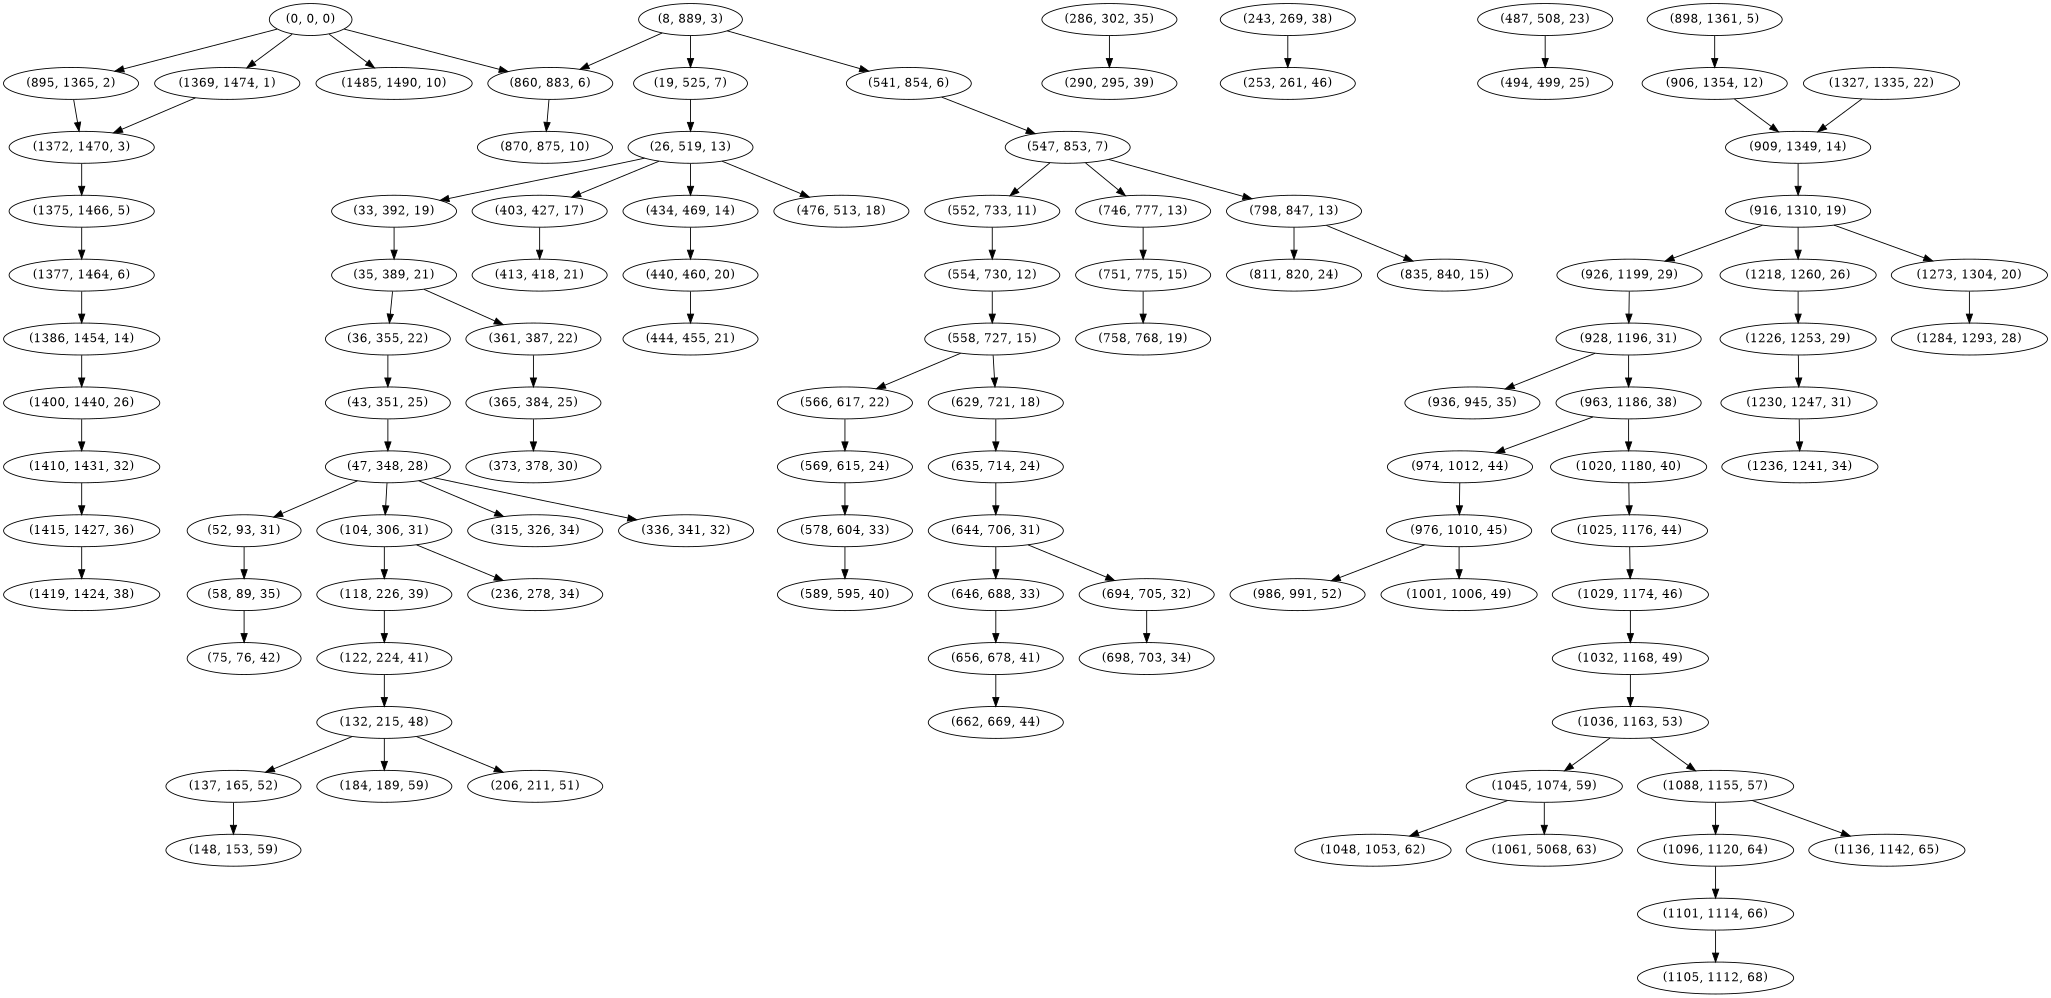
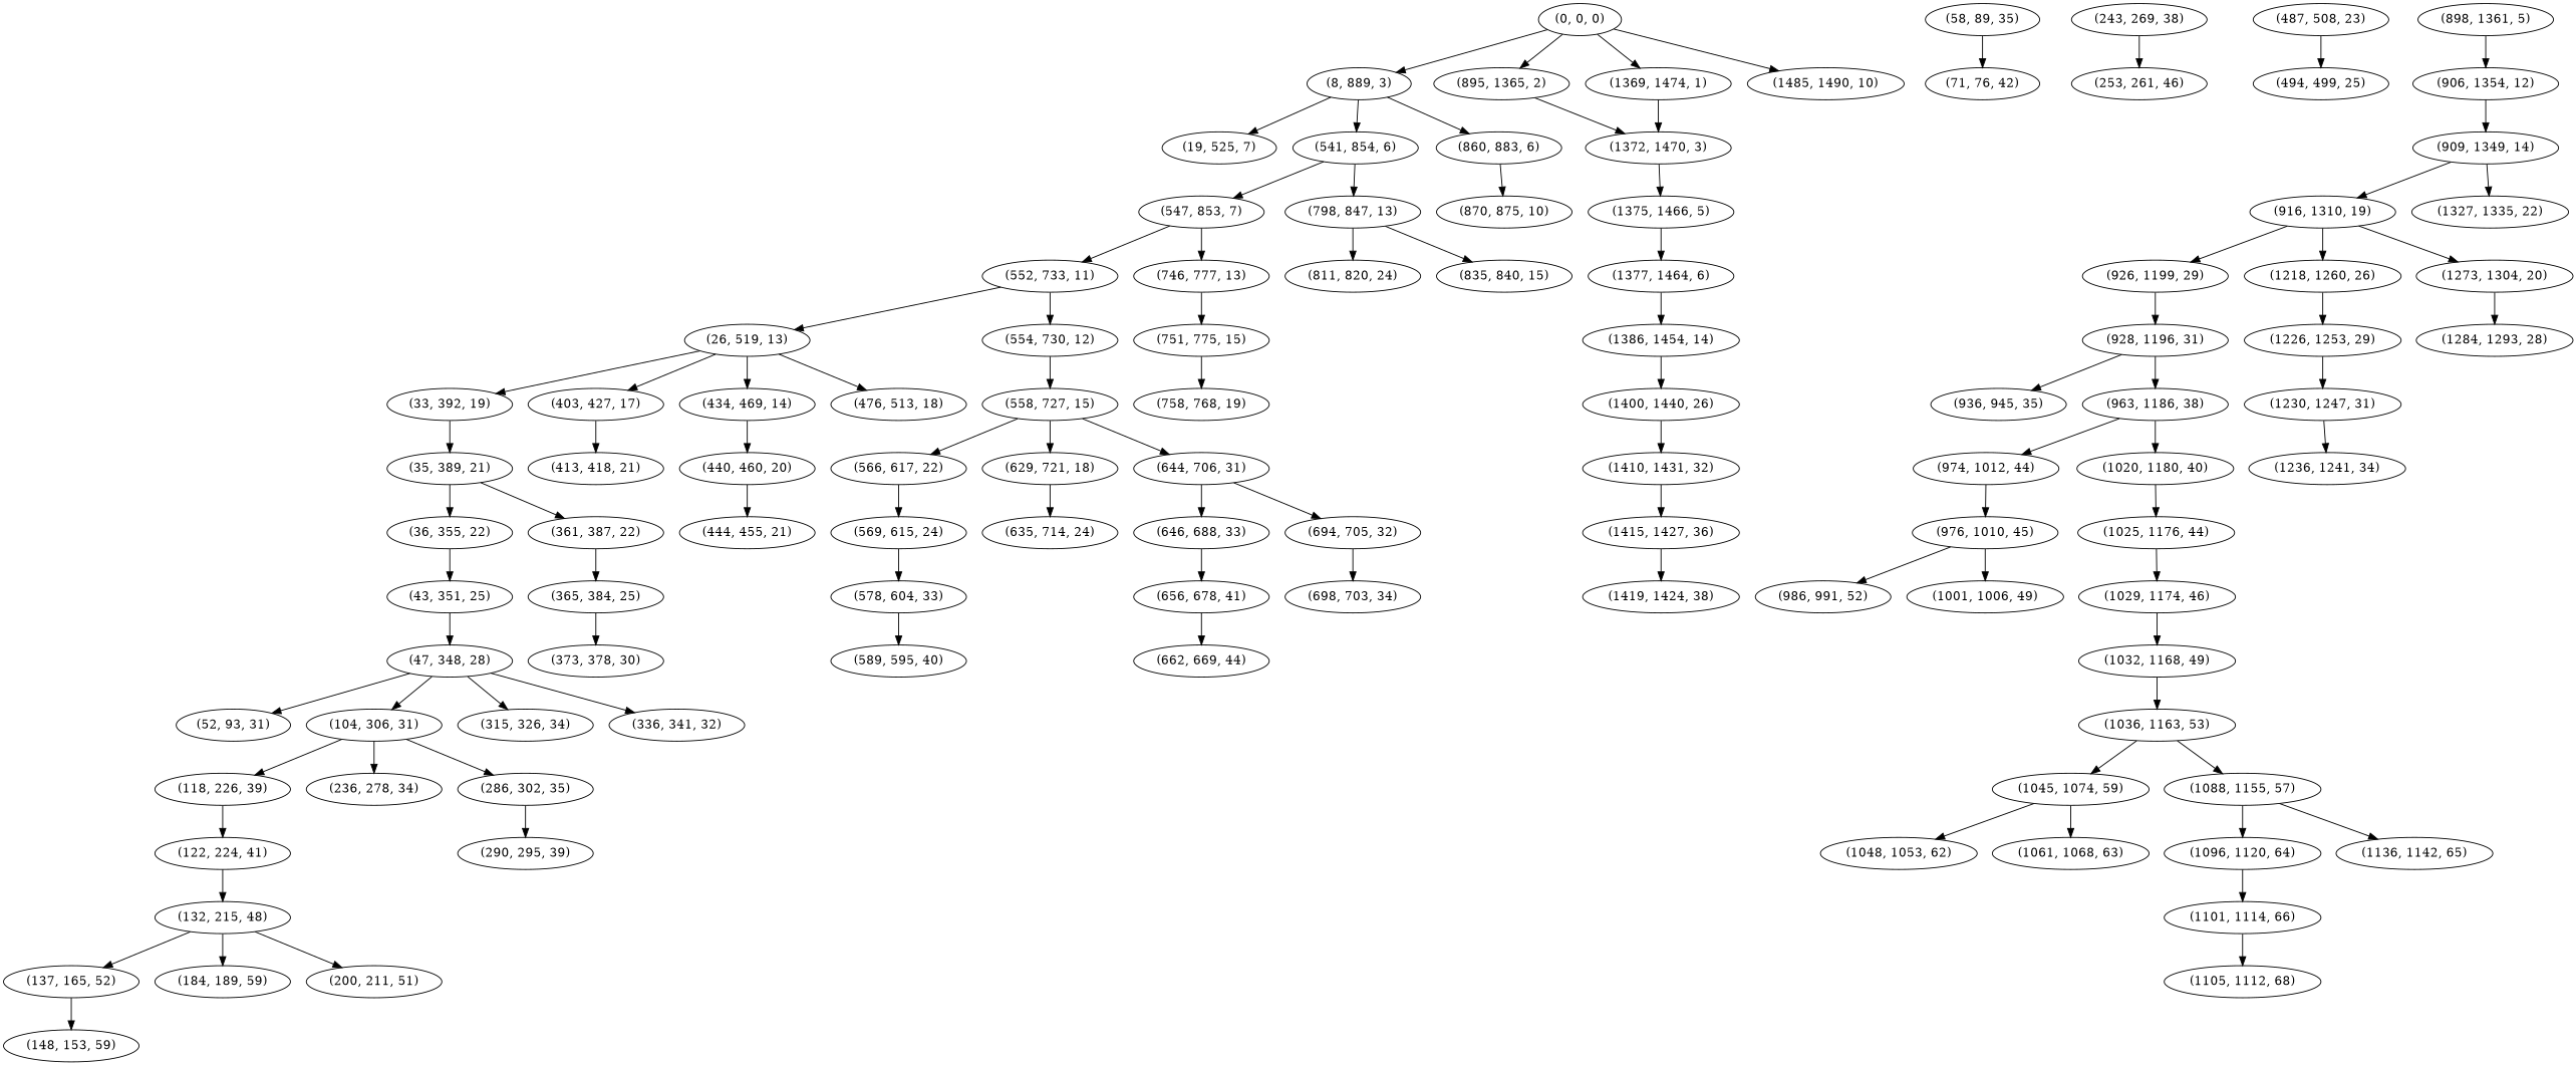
  digraph {
    "(0, 0, 0)"
    "(8, 889, 3)"
    "(895, 1365, 2)"
    "(1369, 1474, 1)"
    "(1485, 1490, 10)"
    "(19, 525, 7)"
    "(541, 854, 6)"
    "(860, 883, 6)"
    "(1372, 1470, 3)"
    "(26, 519, 13)"
    "(547, 853, 7)"
    "(870, 875, 10)"
    "(33, 392, 19)"
    "(403, 427, 17)"
    "(434, 469, 14)"
    "(476, 513, 18)"
    "(35, 389, 21)"
    "(413, 418, 21)"
    "(440, 460, 20)"
    "(36, 355, 22)"
    "(361, 387, 22)"
    "(43, 351, 25)"
    "(365, 384, 25)"
    "(47, 348, 28)"
    "(52, 93, 31)"
    "(104, 306, 31)"
    "(315, 326, 34)"
    "(336, 341, 32)"
    "(58, 89, 35)"
    "(118, 226, 39)"
    "(236, 278, 34)"
    "(286, 302, 35)"
-   "(71, 76, 42)" [label="(75, 76, 42)"]
+   "(71, 76, 42)"
    "(122, 224, 41)"
    "(290, 295, 39)"
    "(132, 215, 48)"
    "(137, 165, 52)"
    "(184, 189, 59)"
-   "(206, 211, 51)"
+   "(206, 211, 51)" [label="(200, 211, 51)"]
    "(148, 153, 59)"
    "(243, 269, 38)"
    "(253, 261, 46)"
    "(373, 378, 30)"
    "(444, 455, 21)"
    "(487, 508, 23)"
    "(494, 499, 25)"
    "(552, 733, 11)"
    "(746, 777, 13)"
    "(798, 847, 13)"
    "(554, 730, 12)"
    "(751, 775, 15)"
    "(811, 820, 24)"
    "(835, 840, 15)"
    "(558, 727, 15)"
    "(566, 617, 22)"
    "(629, 721, 18)"
    "(569, 615, 24)"
    "(635, 714, 24)"
    "(578, 604, 33)"
    "(589, 595, 40)"
    "(644, 706, 31)"
    "(646, 688, 33)"
    "(694, 705, 32)"
    "(656, 678, 41)"
    "(698, 703, 34)"
    "(662, 669, 44)"
    "(758, 768, 19)"
    "(898, 1361, 5)"
    "(906, 1354, 12)"
    "(909, 1349, 14)"
    "(916, 1310, 19)"
    "(1327, 1335, 22)"
    "(926, 1199, 29)"
    "(1218, 1260, 26)"
    "(1273, 1304, 20)"
    "(928, 1196, 31)"
    "(1226, 1253, 29)"
    "(1284, 1293, 28)"
    "(936, 945, 35)"
    "(963, 1186, 38)"
    "(974, 1012, 44)"
    "(1020, 1180, 40)"
    "(976, 1010, 45)"
    "(1025, 1176, 44)"
    "(986, 991, 52)"
    "(1001, 1006, 49)"
    "(1029, 1174, 46)"
    "(1032, 1168, 49)"
    "(1036, 1163, 53)"
    "(1045, 1074, 59)"
    "(1088, 1155, 57)"
    "(1048, 1053, 62)"
-   "(1061, 1068, 63)" [label="(1061, 5068, 63)"]
+   "(1061, 1068, 63)"
    "(1096, 1120, 64)"
    "(1136, 1142, 65)"
    "(1101, 1114, 66)"
    "(1105, 1112, 68)"
    "(1230, 1247, 31)"
    "(1236, 1241, 34)"
    "(1375, 1466, 5)"
    "(1377, 1464, 6)"
    "(1386, 1454, 14)"
    "(1400, 1440, 26)"
    "(1410, 1431, 32)"
    "(1415, 1427, 36)"
    "(1419, 1424, 38)"
-   "(0, 0, 0)" -> "(860, 883, 6)"
+   "(0, 0, 0)" -> "(8, 889, 3)"
    "(0, 0, 0)" -> "(895, 1365, 2)"
    "(0, 0, 0)" -> "(1369, 1474, 1)"
    "(0, 0, 0)" -> "(1485, 1490, 10)"
    "(8, 889, 3)" -> "(19, 525, 7)"
    "(8, 889, 3)" -> "(541, 854, 6)"
    "(8, 889, 3)" -> "(860, 883, 6)"
    "(895, 1365, 2)" -> "(1372, 1470, 3)"
    "(1369, 1474, 1)" -> "(1372, 1470, 3)"
-   "(19, 525, 7)" -> "(26, 519, 13)"
+   "(552, 733, 11)" -> "(26, 519, 13)"
    "(541, 854, 6)" -> "(547, 853, 7)"
    "(860, 883, 6)" -> "(870, 875, 10)"
    "(1372, 1470, 3)" -> "(1375, 1466, 5)"
    "(26, 519, 13)" -> "(33, 392, 19)"
    "(26, 519, 13)" -> "(403, 427, 17)"
    "(26, 519, 13)" -> "(434, 469, 14)"
    "(26, 519, 13)" -> "(476, 513, 18)"
    "(547, 853, 7)" -> "(552, 733, 11)"
    "(547, 853, 7)" -> "(746, 777, 13)"
-   "(547, 853, 7)" -> "(798, 847, 13)"
+   "(541, 854, 6)" -> "(798, 847, 13)"
    "(33, 392, 19)" -> "(35, 389, 21)"
    "(403, 427, 17)" -> "(413, 418, 21)"
    "(434, 469, 14)" -> "(440, 460, 20)"
    "(35, 389, 21)" -> "(36, 355, 22)"
    "(35, 389, 21)" -> "(361, 387, 22)"
    "(440, 460, 20)" -> "(444, 455, 21)"
    "(36, 355, 22)" -> "(43, 351, 25)"
    "(361, 387, 22)" -> "(365, 384, 25)"
    "(43, 351, 25)" -> "(47, 348, 28)"
    "(365, 384, 25)" -> "(373, 378, 30)"
    "(47, 348, 28)" -> "(52, 93, 31)"
    "(47, 348, 28)" -> "(104, 306, 31)"
    "(47, 348, 28)" -> "(315, 326, 34)"
    "(47, 348, 28)" -> "(336, 341, 32)"
-   "(52, 93, 31)" -> "(58, 89, 35)"
    "(104, 306, 31)" -> "(118, 226, 39)"
    "(104, 306, 31)" -> "(236, 278, 34)"
+   "(104, 306, 31)" -> "(286, 302, 35)"
    "(58, 89, 35)" -> "(71, 76, 42)"
    "(118, 226, 39)" -> "(122, 224, 41)"
    "(286, 302, 35)" -> "(290, 295, 39)"
    "(122, 224, 41)" -> "(132, 215, 48)"
    "(132, 215, 48)" -> "(137, 165, 52)"
    "(132, 215, 48)" -> "(184, 189, 59)"
    "(132, 215, 48)" -> "(206, 211, 51)"
    "(137, 165, 52)" -> "(148, 153, 59)"
    "(243, 269, 38)" -> "(253, 261, 46)"
    "(487, 508, 23)" -> "(494, 499, 25)"
    "(552, 733, 11)" -> "(554, 730, 12)"
    "(746, 777, 13)" -> "(751, 775, 15)"
    "(798, 847, 13)" -> "(811, 820, 24)"
    "(798, 847, 13)" -> "(835, 840, 15)"
    "(554, 730, 12)" -> "(558, 727, 15)"
    "(751, 775, 15)" -> "(758, 768, 19)"
    "(558, 727, 15)" -> "(566, 617, 22)"
    "(558, 727, 15)" -> "(629, 721, 18)"
    "(566, 617, 22)" -> "(569, 615, 24)"
    "(629, 721, 18)" -> "(635, 714, 24)"
    "(569, 615, 24)" -> "(578, 604, 33)"
-   "(635, 714, 24)" -> "(644, 706, 31)"
+   "(558, 727, 15)" -> "(644, 706, 31)"
    "(578, 604, 33)" -> "(589, 595, 40)"
    "(644, 706, 31)" -> "(646, 688, 33)"
    "(644, 706, 31)" -> "(694, 705, 32)"
    "(646, 688, 33)" -> "(656, 678, 41)"
    "(694, 705, 32)" -> "(698, 703, 34)"
    "(656, 678, 41)" -> "(662, 669, 44)"
    "(898, 1361, 5)" -> "(906, 1354, 12)"
    "(906, 1354, 12)" -> "(909, 1349, 14)"
    "(909, 1349, 14)" -> "(916, 1310, 19)"
-   "(1327, 1335, 22)" -> "(909, 1349, 14)"
+   "(909, 1349, 14)" -> "(1327, 1335, 22)"
    "(916, 1310, 19)" -> "(926, 1199, 29)"
    "(916, 1310, 19)" -> "(1218, 1260, 26)"
    "(916, 1310, 19)" -> "(1273, 1304, 20)"
    "(926, 1199, 29)" -> "(928, 1196, 31)"
    "(1218, 1260, 26)" -> "(1226, 1253, 29)"
    "(1273, 1304, 20)" -> "(1284, 1293, 28)"
    "(928, 1196, 31)" -> "(936, 945, 35)"
    "(928, 1196, 31)" -> "(963, 1186, 38)"
    "(1226, 1253, 29)" -> "(1230, 1247, 31)"
    "(963, 1186, 38)" -> "(974, 1012, 44)"
    "(963, 1186, 38)" -> "(1020, 1180, 40)"
    "(974, 1012, 44)" -> "(976, 1010, 45)"
    "(1020, 1180, 40)" -> "(1025, 1176, 44)"
    "(976, 1010, 45)" -> "(986, 991, 52)"
    "(976, 1010, 45)" -> "(1001, 1006, 49)"
    "(1025, 1176, 44)" -> "(1029, 1174, 46)"
    "(1029, 1174, 46)" -> "(1032, 1168, 49)"
    "(1032, 1168, 49)" -> "(1036, 1163, 53)"
    "(1036, 1163, 53)" -> "(1045, 1074, 59)"
    "(1036, 1163, 53)" -> "(1088, 1155, 57)"
    "(1045, 1074, 59)" -> "(1048, 1053, 62)"
    "(1045, 1074, 59)" -> "(1061, 1068, 63)"
    "(1088, 1155, 57)" -> "(1096, 1120, 64)"
    "(1088, 1155, 57)" -> "(1136, 1142, 65)"
    "(1096, 1120, 64)" -> "(1101, 1114, 66)"
    "(1101, 1114, 66)" -> "(1105, 1112, 68)"
    "(1230, 1247, 31)" -> "(1236, 1241, 34)"
    "(1375, 1466, 5)" -> "(1377, 1464, 6)"
    "(1377, 1464, 6)" -> "(1386, 1454, 14)"
    "(1386, 1454, 14)" -> "(1400, 1440, 26)"
    "(1400, 1440, 26)" -> "(1410, 1431, 32)"
    "(1410, 1431, 32)" -> "(1415, 1427, 36)"
    "(1415, 1427, 36)" -> "(1419, 1424, 38)"
  }
